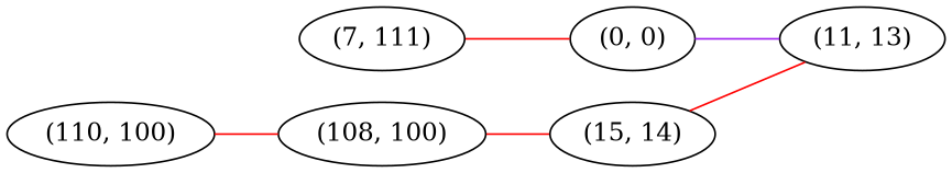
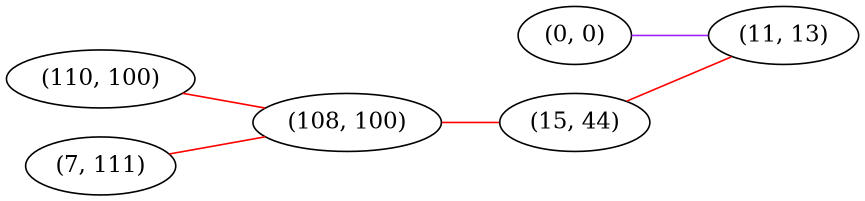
  graph {
    rankdir=LR
    edge [color=red weight=1]
-   "(15, 14)"
+   "(15, 14)" [label="(15, 44)"]
    "(11, 13)"
    "(0, 0)"
    "(110, 100)"
    "(108, 100)"
    n6 [label="(7, 111)"]
    "(15, 14)" -- "(11, 13)"
    "(0, 0)" -- "(11, 13)" [color=purple weight=4]
    "(110, 100)" -- "(108, 100)"
    "(108, 100)" -- "(15, 14)"
-   n6 -- "(0, 0)"
+   n6 -- "(108, 100)"
  }
